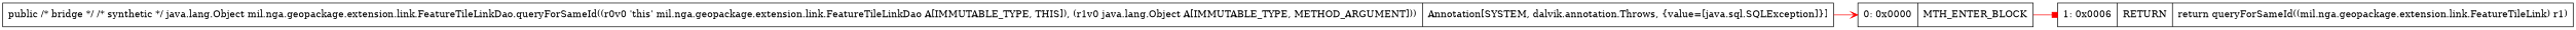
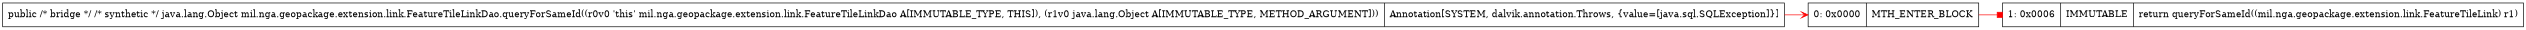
  digraph {
    rankdir=LR
    node [shape=record]
    edge [color=red]
    n1 [label="{0\:\ 0x0000|MTH_ENTER_BLOCK\l}"]
-   n2 [label="{1\:\ 0x0006|RETURN\l|return queryForSameId((mil.nga.geopackage.extension.link.FeatureTileLink) r1)\l}"]
+   n2 [label="{1\:\ 0x0006|IMMUTABLE\l|return queryForSameId((mil.nga.geopackage.extension.link.FeatureTileLink) r1)\l}"]
    n3 [label="{public \/* bridge *\/ \/* synthetic *\/ java.lang.Object mil.nga.geopackage.extension.link.FeatureTileLinkDao.queryForSameId((r0v0 'this' mil.nga.geopackage.extension.link.FeatureTileLinkDao A[IMMUTABLE_TYPE, THIS]), (r1v0 java.lang.Object A[IMMUTABLE_TYPE, METHOD_ARGUMENT]))  | Annotation[SYSTEM, dalvik.annotation.Throws, \{value=[java.sql.SQLException]\}]\l}"]
    n1 -> n2 [arrowhead=box]
    n3 -> n1 [arrowhead=vee]
  }
